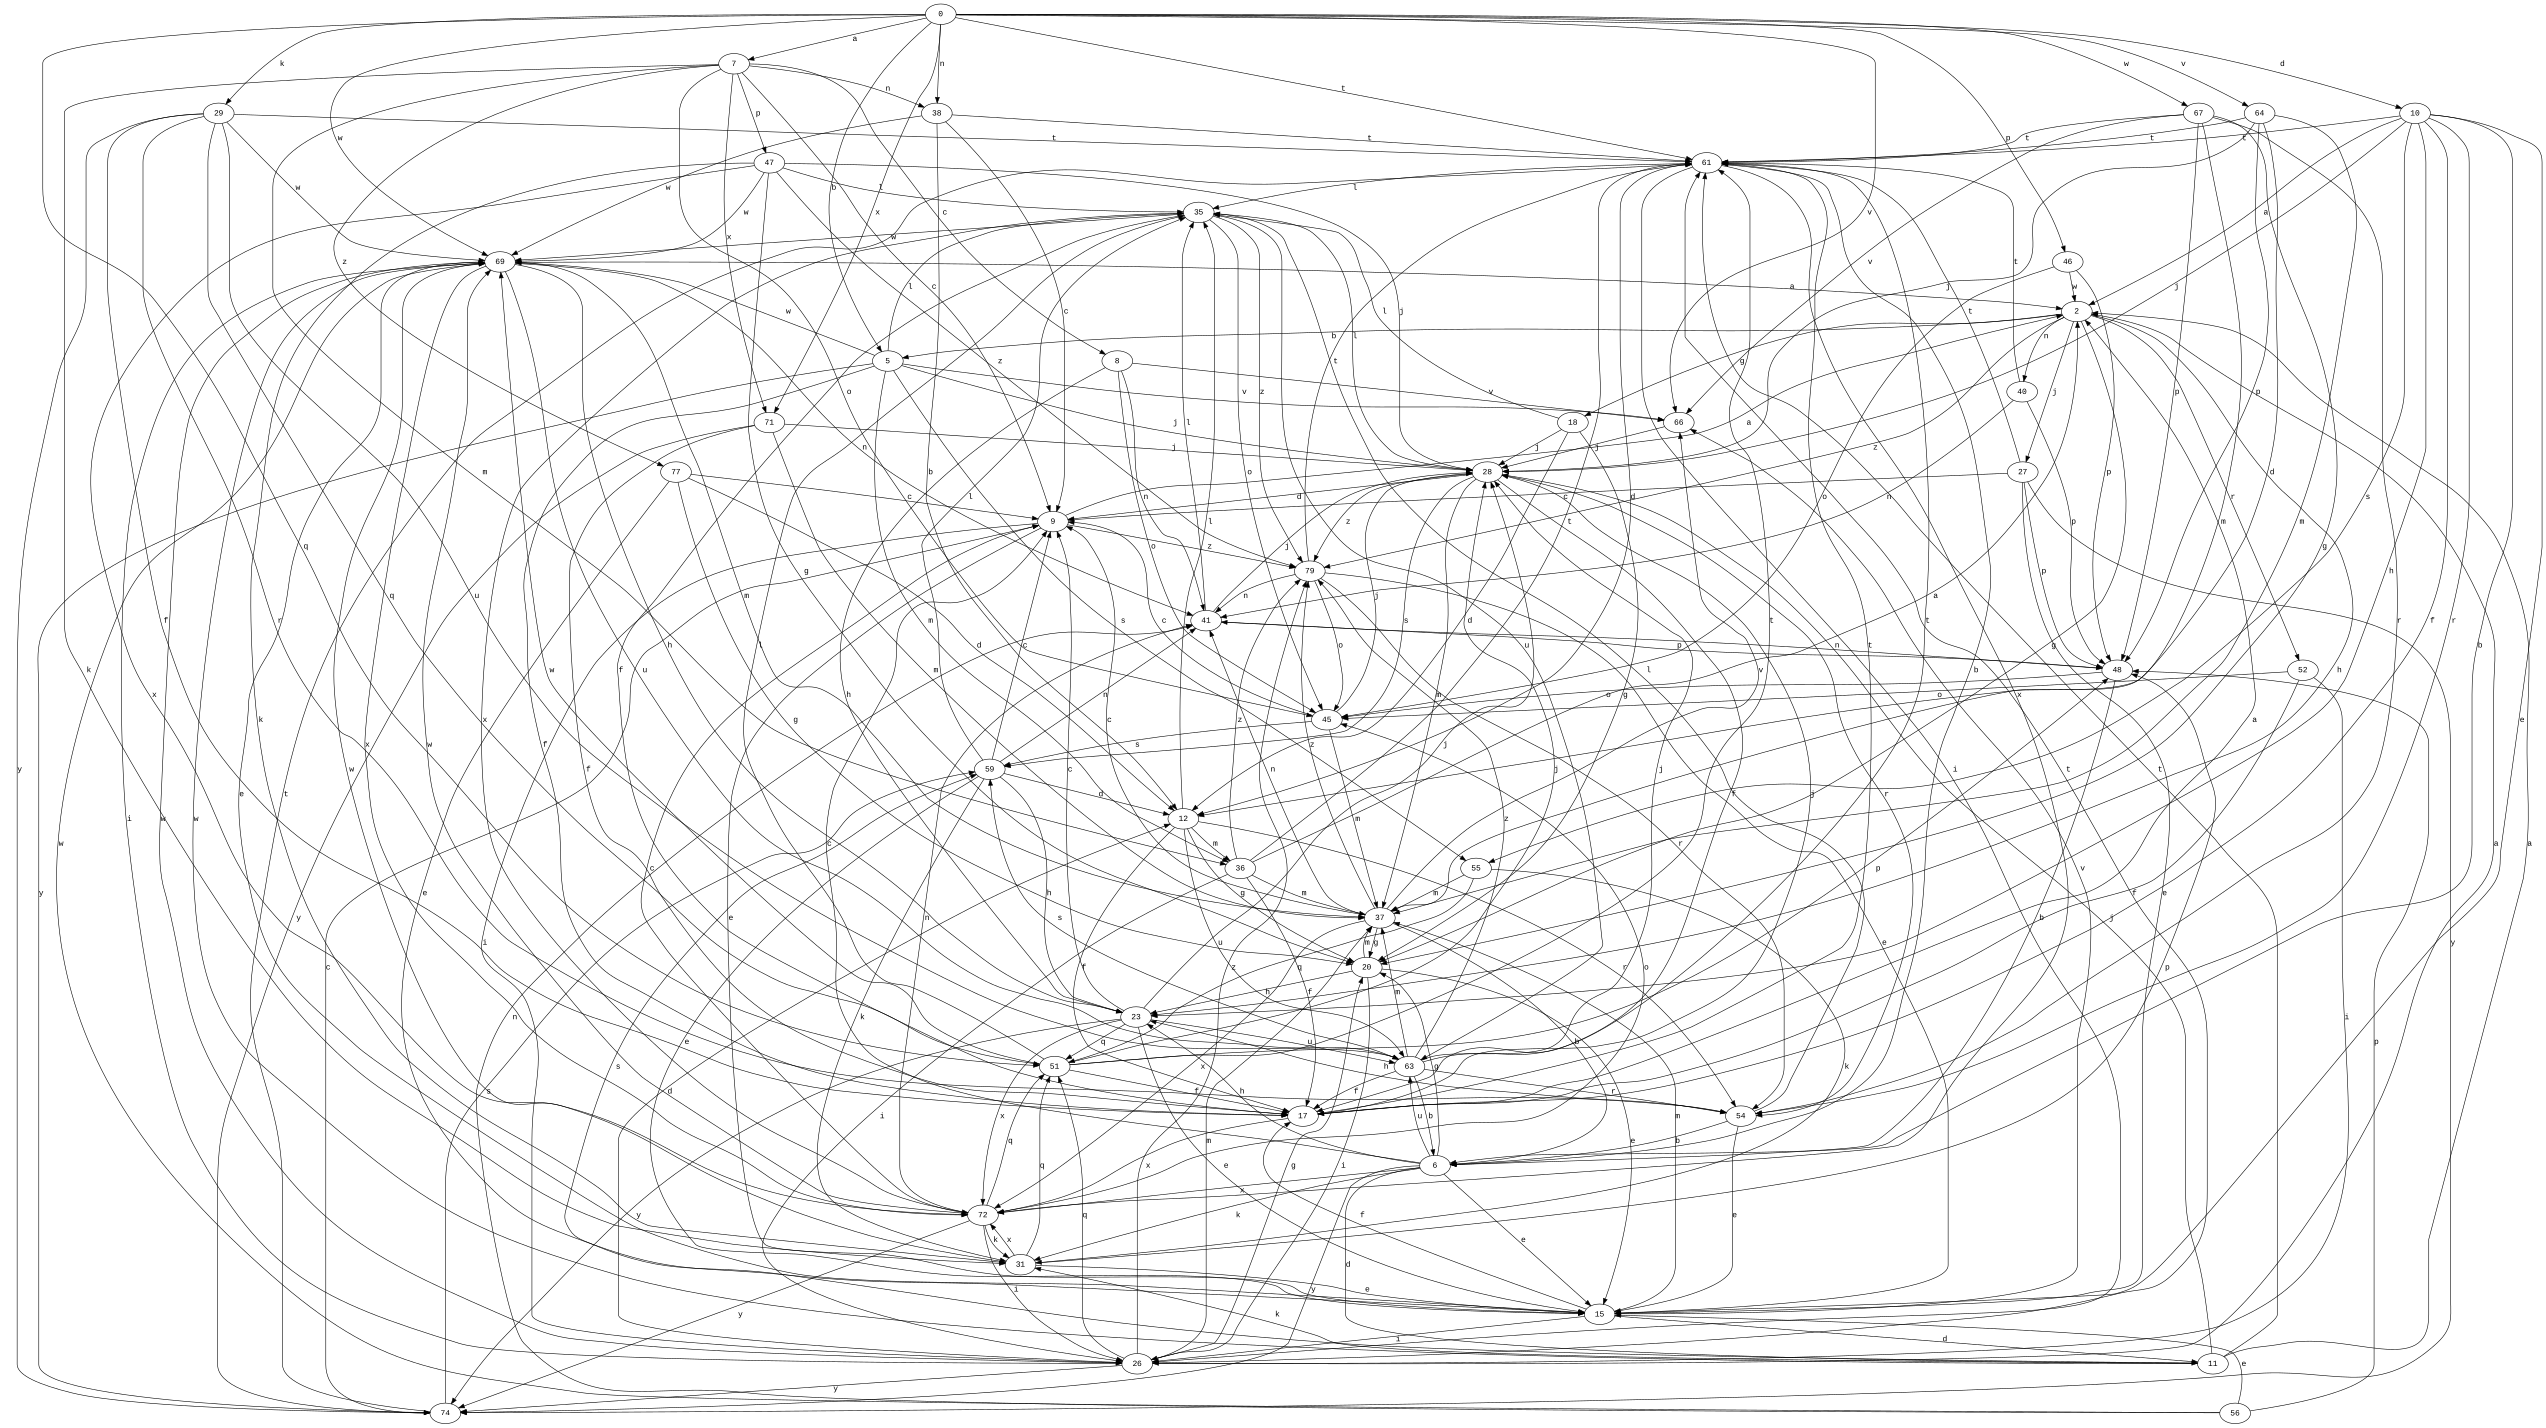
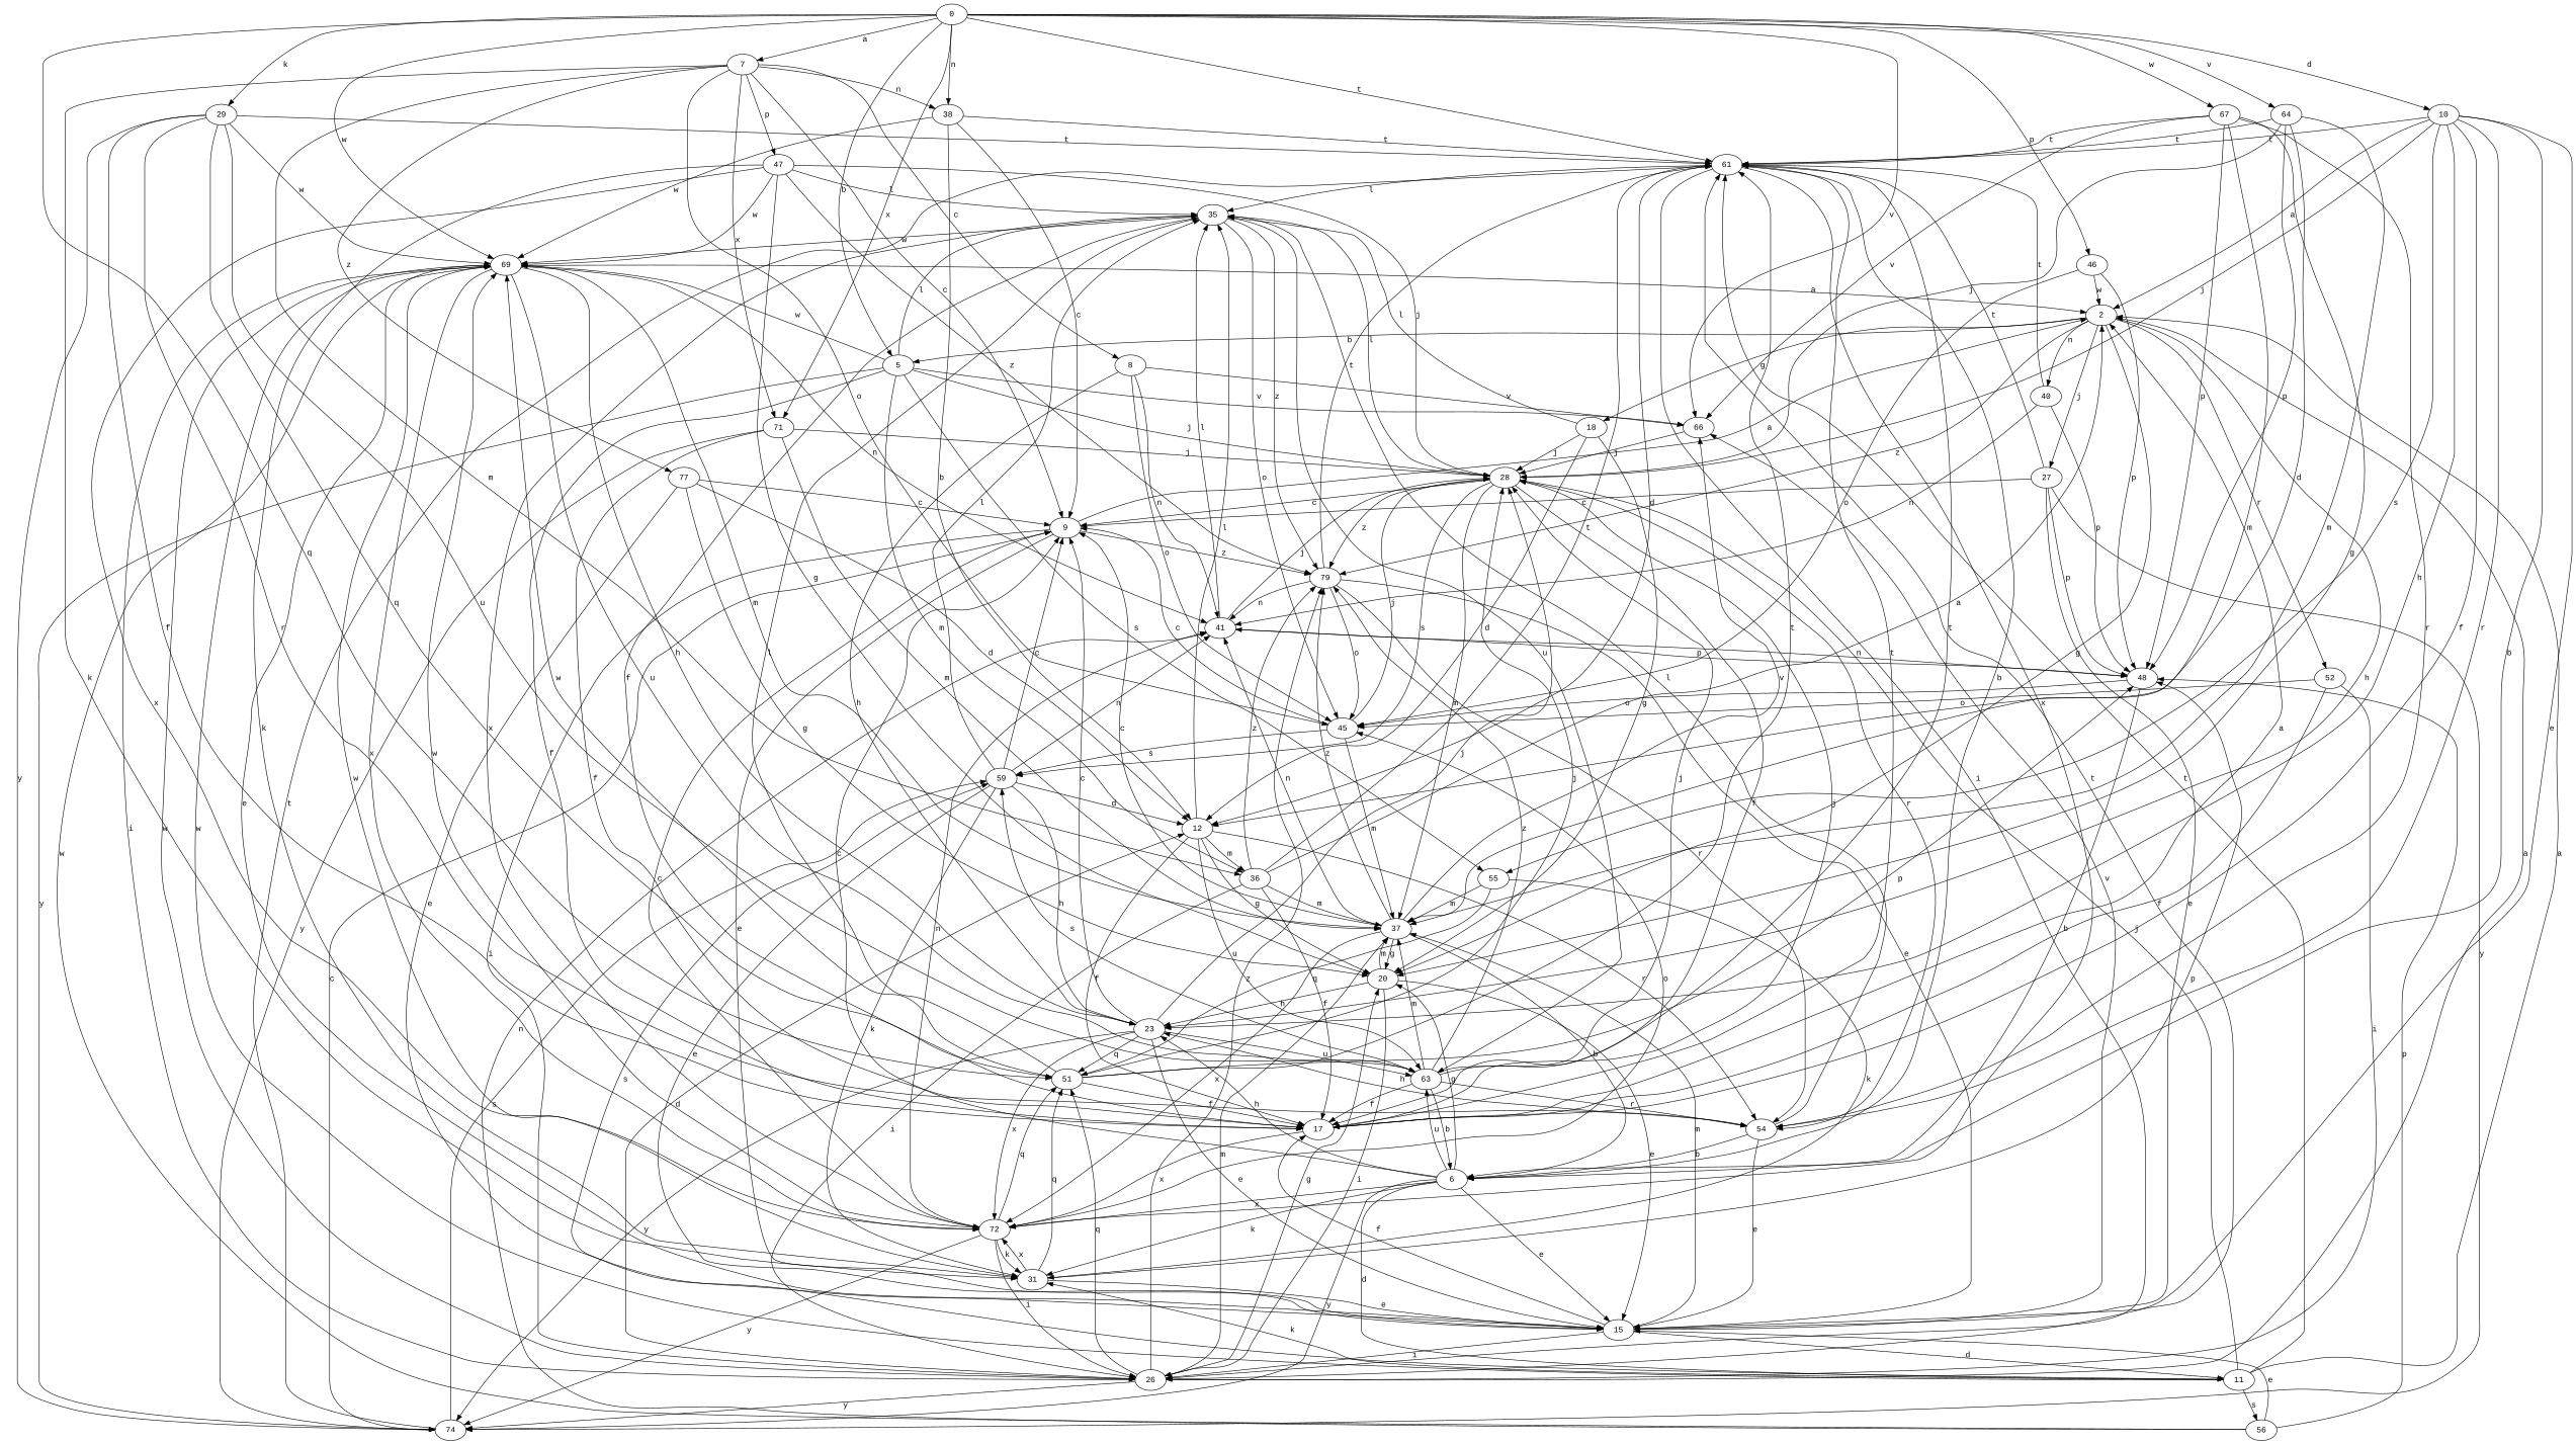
  strict digraph {
    fontname="Liberation Mono"
    node [fontname="Liberation Mono"]
    edge [fontname="Liberation Mono"]
    n1 [label=7]
    0
    5
    10
    29
    38
    46
    51
    61
    64
    66
    67
    69
    71
    8
    9
    31
    36
    45
    47
    77
    17
    28
    35
    55
    74
    2
    23
    6
    15
    54
    63
    12
    48
    72
    26
    37
    20
    41
    79
    n41 [label=59]
    18
    27
    40
    52
    11
    56
    n1 -> 38 [label=n]
    n1 -> 71 [label=x]
    n1 -> 8 [label=c]
    n1 -> 9 [label=c]
    n1 -> 31 [label=k]
    n1 -> 36 [label=m]
    n1 -> 45 [label=o]
    n1 -> 47 [label=p]
    n1 -> 77 [label=z]
    0 -> n1 [label=a]
    0 -> 5 [label=b]
    0 -> 10 [label=d]
    0 -> 29 [label=k]
    0 -> 38 [label=n]
    0 -> 46 [label=p]
    0 -> 51 [label=q]
    0 -> 61 [label=t]
    0 -> 64 [label=v]
    0 -> 66 [label=v]
    0 -> 67 [label=w]
    0 -> 69 [label=w]
    0 -> 71 [label=x]
    5 -> 66 [label=v]
    5 -> 69 [label=w]
    5 -> 36 [label=m]
    5 -> 17 [label=f]
    5 -> 28 [label=j]
    5 -> 35 [label=l]
    5 -> 55 [label=s]
    5 -> 74 [label=y]
    10 -> 61 [label=t]
    10 -> 17 [label=f]
    10 -> 28 [label=j]
    10 -> 55 [label=s]
    10 -> 2 [label=a]
    10 -> 23 [label=h]
    10 -> 6 [label=b]
    10 -> 15 [label=e]
    10 -> 54 [label=r]
    29 -> 51 [label=q]
    29 -> 61 [label=t]
    29 -> 69 [label=w]
    29 -> 17 [label=f]
    29 -> 74 [label=y]
    29 -> 54 [label=r]
    29 -> 63 [label=u]
    38 -> 61 [label=t]
    38 -> 69 [label=w]
    38 -> 9 [label=c]
    38 -> 12 [label=b]
    46 -> 45 [label=o]
    46 -> 2 [label=w]
    46 -> 48 [label=p]
    51 -> 61 [label=t]
    51 -> 69 [label=w]
    51 -> 17 [label=f]
    51 -> 28 [label=j]
    51 -> 35 [label=l]
    51 -> 48 [label=p]
    61 -> 35 [label=l]
    61 -> 6 [label=b]
    61 -> 12 [label=d]
    61 -> 72 [label=x]
    61 -> 26 [label=i]
    64 -> 61 [label=t]
    64 -> 28 [label=j]
    64 -> 12 [label=d]
    64 -> 48 [label=p]
    64 -> 37 [label=m]
    66 -> 28 [label=j]
    67 -> 61 [label=t]
    67 -> 66 [label=v]
    67 -> 54 [label=r]
    67 -> 48 [label=p]
    67 -> 37 [label=m]
    67 -> 20 [label=g]
    69 -> 2 [label=a]
    69 -> 23 [label=h]
    69 -> 15 [label=e]
    69 -> 63 [label=u]
    69 -> 72 [label=x]
    69 -> 26 [label=i]
    69 -> 37 [label=m]
    69 -> 41 [label=n]
    71 -> 17 [label=f]
    71 -> 28 [label=j]
    71 -> 74 [label=y]
    71 -> 37 [label=m]
    8 -> 66 [label=v]
    8 -> 45 [label=o]
    8 -> 23 [label=h]
    8 -> 41 [label=n]
    9 -> 2 [label=a]
    9 -> 15 [label=e]
    9 -> 26 [label=i]
    9 -> 79 [label=z]
    31 -> 51 [label=q]
    31 -> 69 [label=w]
    31 -> 15 [label=e]
    31 -> 48 [label=p]
    31 -> 72 [label=x]
    36 -> 61 [label=t]
    36 -> 17 [label=f]
    36 -> 2 [label=a]
    36 -> 26 [label=i]
    36 -> 37 [label=m]
    36 -> 79 [label=z]
    45 -> 9 [label=c]
    45 -> 28 [label=j]
    45 -> 37 [label=m]
    45 -> n41 [label=s]
    47 -> 69 [label=w]
    47 -> 31 [label=k]
    47 -> 28 [label=j]
    47 -> 35 [label=l]
    47 -> 72 [label=x]
    47 -> 20 [label=g]
    47 -> 79 [label=z]
    77 -> 9 [label=c]
    77 -> 15 [label=e]
    77 -> 12 [label=d]
    77 -> 20 [label=g]
    17 -> 61 [label=t]
    17 -> 28 [label=j]
    17 -> 2 [label=a]
    17 -> 72 [label=x]
-   28 -> 9 [label=d]
+   28 -> 9 [label=c]
    28 -> 17 [label=f]
    28 -> 35 [label=l]
    28 -> 54 [label=r]
    28 -> 37 [label=m]
    28 -> 79 [label=z]
    28 -> n41 [label=s]
    35 -> 69 [label=w]
    35 -> 45 [label=o]
    35 -> 17 [label=f]
    35 -> 63 [label=u]
    35 -> 72 [label=x]
    35 -> 79 [label=z]
    55 -> 51 [label=q]
    55 -> 31 [label=k]
    55 -> 37 [label=m]
    74 -> 61 [label=t]
    74 -> 9 [label=c]
    74 -> n41 [label=s]
    2 -> 5 [label=b]
    2 -> 23 [label=h]
    2 -> 20 [label=g]
    2 -> 79 [label=z]
    2 -> 18 [label=g]
    2 -> 27 [label=j]
    2 -> 40 [label=n]
    2 -> 52 [label=r]
    23 -> 51 [label=q]
    23 -> 9 [label=c]
    23 -> 28 [label=j]
    23 -> 74 [label=y]
    23 -> 15 [label=e]
    23 -> 63 [label=u]
    23 -> 72 [label=x]
    6 -> 9 [label=c]
    6 -> 31 [label=k]
    6 -> 74 [label=y]
    6 -> 23 [label=h]
    6 -> 15 [label=e]
    6 -> 63 [label=u]
    6 -> 72 [label=x]
    6 -> 20 [label=g]
    6 -> 11 [label=d]
    15 -> 66 [label=v]
    15 -> 17 [label=f]
    15 -> 26 [label=i]
    15 -> 37 [label=m]
    15 -> 11 [label=d]
    54 -> 35 [label=l]
    54 -> 23 [label=h]
    54 -> 6 [label=b]
    54 -> 15 [label=e]
    63 -> 61 [label=t]
    63 -> 17 [label=f]
    63 -> 28 [label=j]
    63 -> 6 [label=b]
    63 -> 54 [label=r]
    63 -> 37 [label=m]
    63 -> 79 [label=z]
    63 -> n41 [label=s]
    12 -> 36 [label=m]
    12 -> 17 [label=f]
    12 -> 35 [label=l]
    12 -> 54 [label=r]
    12 -> 63 [label=u]
    12 -> 20 [label=g]
    48 -> 45 [label=o]
    48 -> 6 [label=b]
    48 -> 41 [label=n]
    72 -> 51 [label=q]
    72 -> 69 [label=w]
    72 -> 9 [label=c]
    72 -> 31 [label=k]
    72 -> 45 [label=o]
    72 -> 74 [label=y]
    72 -> 26 [label=i]
    72 -> 41 [label=n]
    26 -> 51 [label=q]
    26 -> 61 [label=t]
    26 -> 69 [label=w]
    26 -> 74 [label=y]
    26 -> 2 [label=a]
    26 -> 12 [label=d]
    26 -> 37 [label=m]
    26 -> 20 [label=g]
    26 -> 79 [label=z]
    37 -> 66 [label=v]
    37 -> 9 [label=c]
    37 -> 6 [label=b]
    37 -> 72 [label=x]
    37 -> 20 [label=g]
    37 -> 41 [label=n]
    37 -> 79 [label=z]
    20 -> 23 [label=h]
    20 -> 15 [label=e]
    20 -> 26 [label=i]
    20 -> 37 [label=m]
    41 -> 28 [label=j]
    41 -> 35 [label=l]
    41 -> 48 [label=p]
    79 -> 61 [label=t]
    79 -> 45 [label=o]
    79 -> 15 [label=e]
    79 -> 54 [label=r]
    79 -> 41 [label=n]
    n41 -> 9 [label=c]
    n41 -> 31 [label=k]
    n41 -> 35 [label=l]
    n41 -> 23 [label=h]
    n41 -> 15 [label=e]
    n41 -> 12 [label=d]
    n41 -> 41 [label=n]
    18 -> 28 [label=j]
    18 -> 35 [label=l]
    18 -> 12 [label=d]
    18 -> 20 [label=g]
    27 -> 61 [label=t]
    27 -> 9 [label=c]
    27 -> 74 [label=y]
    27 -> 15 [label=e]
    27 -> 48 [label=p]
    40 -> 61 [label=t]
    40 -> 48 [label=p]
    40 -> 41 [label=n]
    52 -> 45 [label=o]
    52 -> 17 [label=f]
    52 -> 26 [label=i]
    11 -> 61 [label=t]
    11 -> 69 [label=w]
    11 -> 31 [label=k]
    11 -> 28 [label=j]
    11 -> 2 [label=a]
    11 -> n41 [label=s]
+   11 -> 56 [label=s]
    56 -> 69 [label=w]
    56 -> 15 [label=e]
    56 -> 48 [label=p]
    56 -> 41 [label=n]
  }
